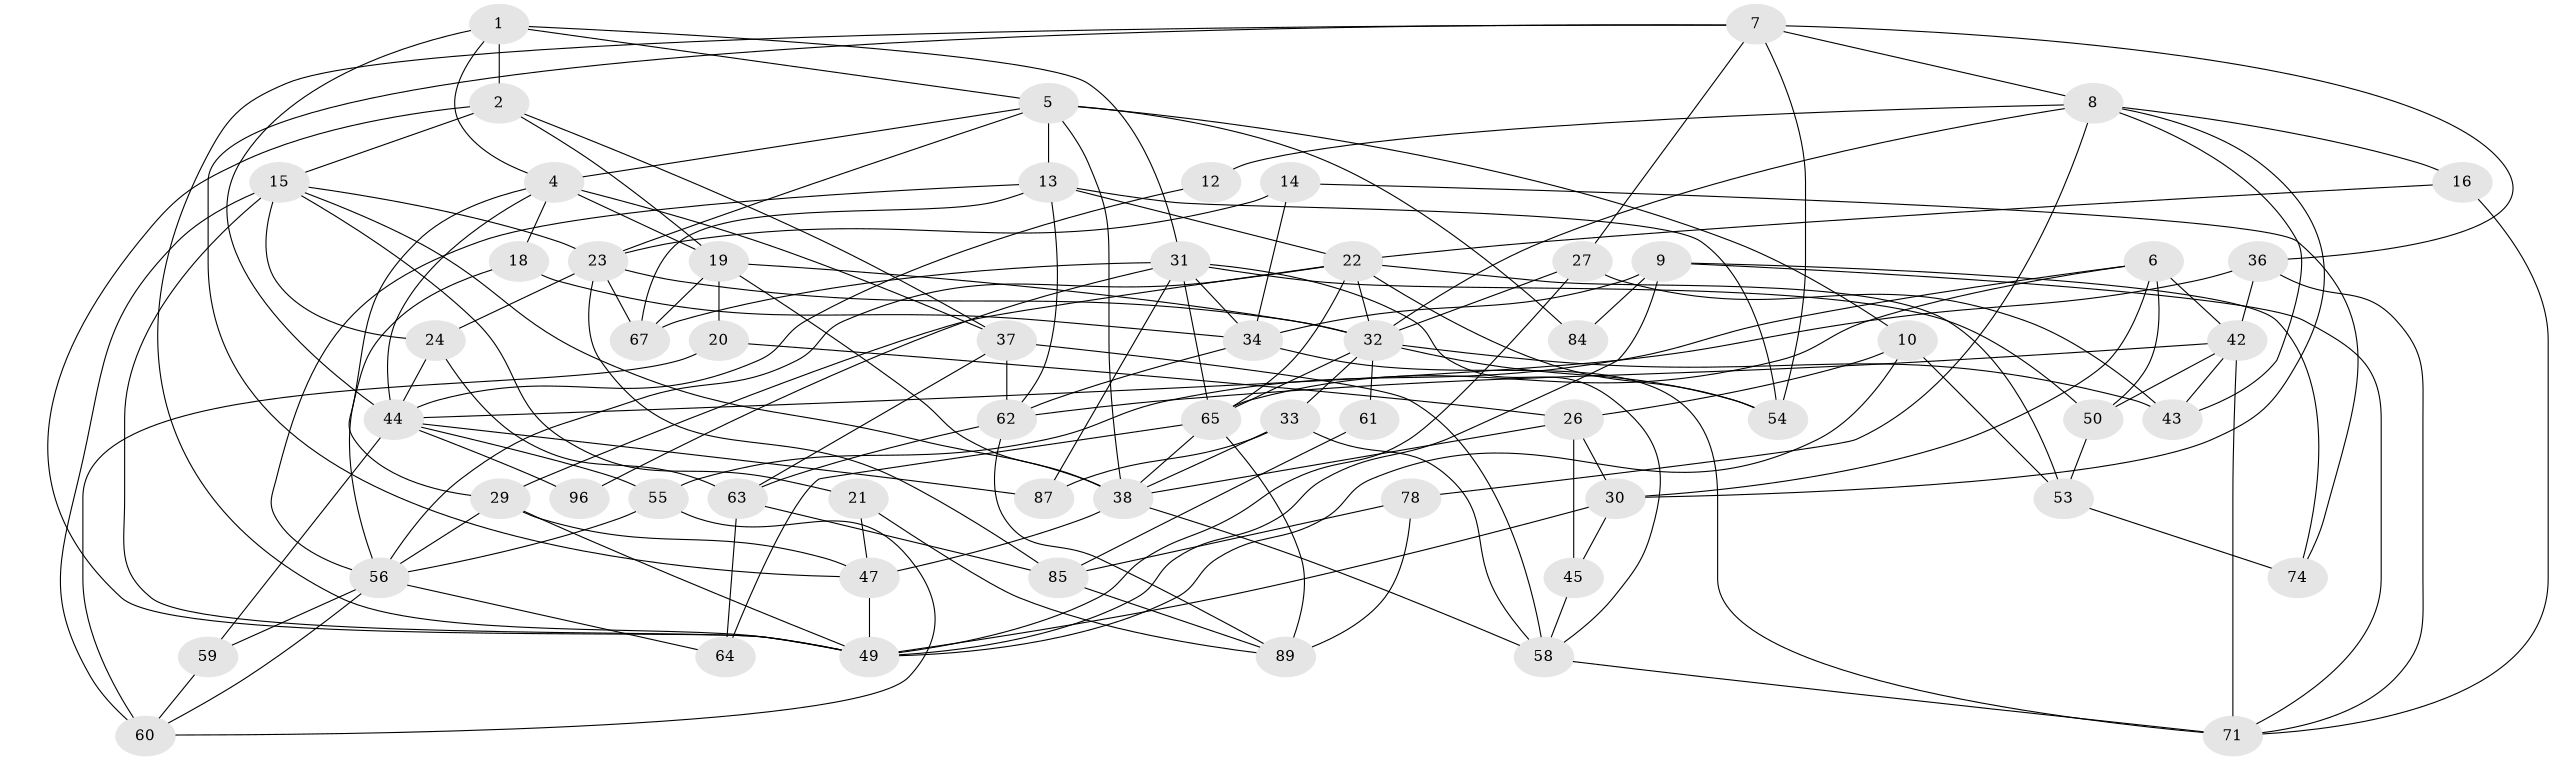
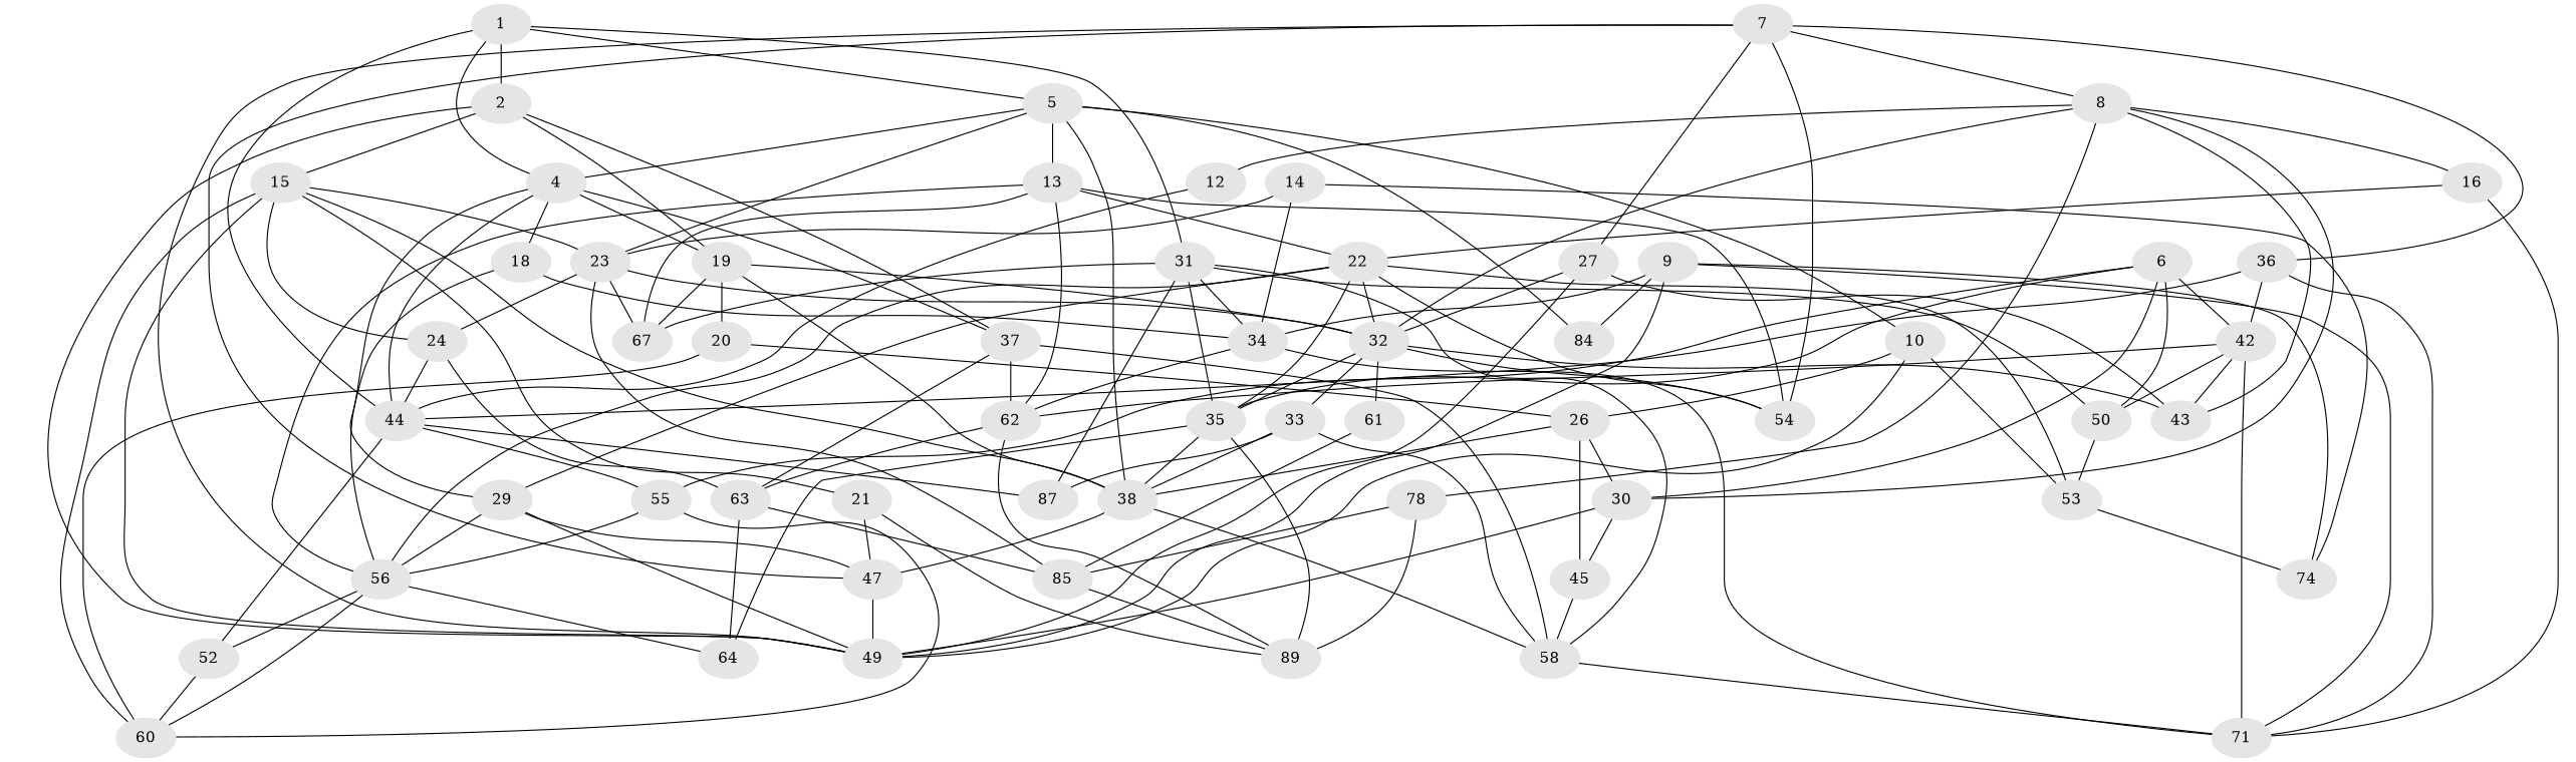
  graph {
    node [color=gray90 style=filled]
    1 [super="+3"]
    2
    4 [super="+11"]
    5 [super="+17"]
    31 [super="+39"]
    44 [super="+75"]
    15 [super="+68"]
    19 [super="+51"]
    37 [super="+76"]
    49 [super="+80"]
    18
    29 [super="+97"]
    10 [super="+91"]
    13 [super="+46"]
    23 [super="+25"]
    38 [super="+41"]
    84
-   35 [super="+48" label=65]
+   35 [super="+48"]
    50
    34 [super="+79"]
    67 [super="+70"]
    58 [super="+82"]
    87
-   96
    55 [super="+57"]
-   59
+   59 [label=52]
    21
    24
    60 [super="+95"]
    32 [super="+92"]
    20
    62 [super="+90"]
    63 [super="+66"]
    56 [super="+65"]
    47 [super="+83"]
    26 [super="+28"]
    53
    12
    54
    22 [super="+73"]
    85 [super="+88"]
    30 [super="+77"]
    45
    6
    42 [super="+93"]
    89 [super="+94"]
    64
    43
    71 [super="+86"]
    7 [super="+81"]
    8 [super="+40"]
    27
    36 [super="+69"]
    16
    78
    33
    61
    9 [super="+72"]
    74
    14 [super="+52"]
    1 -- 2
    1 -- 4
    1 -- 5
    1 -- 31
    1 -- 44
    2 -- 15
    2 -- 19
    2 -- 37
    2 -- 49
    4 -- 44
    4 -- 19 [weight=2]
    4 -- 37
    4 -- 18
    4 -- 29
    5 -- 4
    5 -- 10
    5 -- 13
    5 -- 23
    5 -- 38
    5 -- 84
    31 -- 35
    31 -- 50
    31 -- 34
    31 -- 67
    31 -- 58
    31 -- 87
-   31 -- 96
    44 -- 87
-   44 -- 96
    44 -- 55
    44 -- 59
    15 -- 49
    15 -- 23
    15 -- 38
    15 -- 21
    15 -- 24
    15 -- 60 [weight=2]
    19 -- 38
    19 -- 67
    19 -- 32
    19 -- 20
    37 -- 58
    37 -- 62
    37 -- 63
    18 -- 34
    18 -- 56
    29 -- 49
    29 -- 56
    29 -- 47
    10 -- 49
    10 -- 26
    10 -- 53
    13 -- 67
    13 -- 62 [weight=2]
    13 -- 56
    13 -- 54
    13 -- 22
    23 -- 67
    23 -- 24
    23 -- 32
    23 -- 85
    38 -- 58
    38 -- 47
    35 -- 38
    35 -- 89
    35 -- 64
    50 -- 53
    34 -- 62
    34 -- 71 [weight=2]
    58 -- 71
    55 -- 60
    55 -- 56
    59 -- 60
    21 -- 47
    21 -- 89
    24 -- 44
    24 -- 63
    32 -- 35
    32 -- 54
    32 -- 43
    32 -- 33
    32 -- 61
    20 -- 60
    20 -- 26
    62 -- 63
    62 -- 89
    63 -- 85
    63 -- 64
    56 -- 59
    56 -- 60
    56 -- 64
    47 -- 49
    26 -- 38
    26 -- 30
    26 -- 45
    53 -- 74
    12 -- 44
    22 -- 29
    22 -- 35
    22 -- 32
    22 -- 56
    22 -- 53
    22 -- 54
    85 -- 89
    30 -- 49
    30 -- 45
    45 -- 58
    6 -- 35
    6 -- 50
    6 -- 55
    6 -- 30
    6 -- 42
    42 -- 50
    42 -- 62
    42 -- 43
    42 -- 71
    7 -- 49
    7 -- 47
    7 -- 54
    7 -- 8
    7 -- 27
    7 -- 36
    8 -- 32
    8 -- 12
    8 -- 30
    8 -- 43
    8 -- 16
    8 -- 78
    27 -- 49
    27 -- 32
    27 -- 43
    36 -- 44
    36 -- 42
    36 -- 71
    16 -- 22
    16 -- 71
    78 -- 85
    78 -- 89
    33 -- 38
    33 -- 58
    33 -- 87
    61 -- 85
    9 -- 49
    9 -- 84
    9 -- 34
    9 -- 71
    9 -- 74
    14 -- 23
    14 -- 34
    14 -- 74
  }
